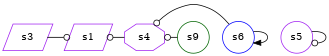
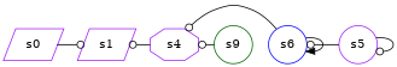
  digraph {
    node [color=purple player=0 shape=circle]
    edge [arrowhead=odot]
-   s0 [player=1 shape=parallelogram label=s3]
+   s0 [player=1 shape=parallelogram]
    s1 [shape=parallelogram]
    n3 [color=darkgreen label=s9]
    s4 [shape=octagon]
    s5 [player=1]
    s6 [color=blue]
    s0 -> s1 [constraint="time == 8 || time == 9 || time == 14 || time == 23"]
    n3 -> s4 [constraint="time % 6 == 0"]
    s4 -> s1 [constraint="time == 4 || time == 5 || time == 6"]
    s5 -> s5 [constraint="time % 3 == 0"]
+   s5 -> s6 [constraint="time % 2 == 0 || time % 2 == 1"]
    s6 -> s4 [constraint="time == 3 || time == 10 || time == 12"]
    s6 -> s6 [arrowhead=normal constraint="time % 2 == 0"]
  }
